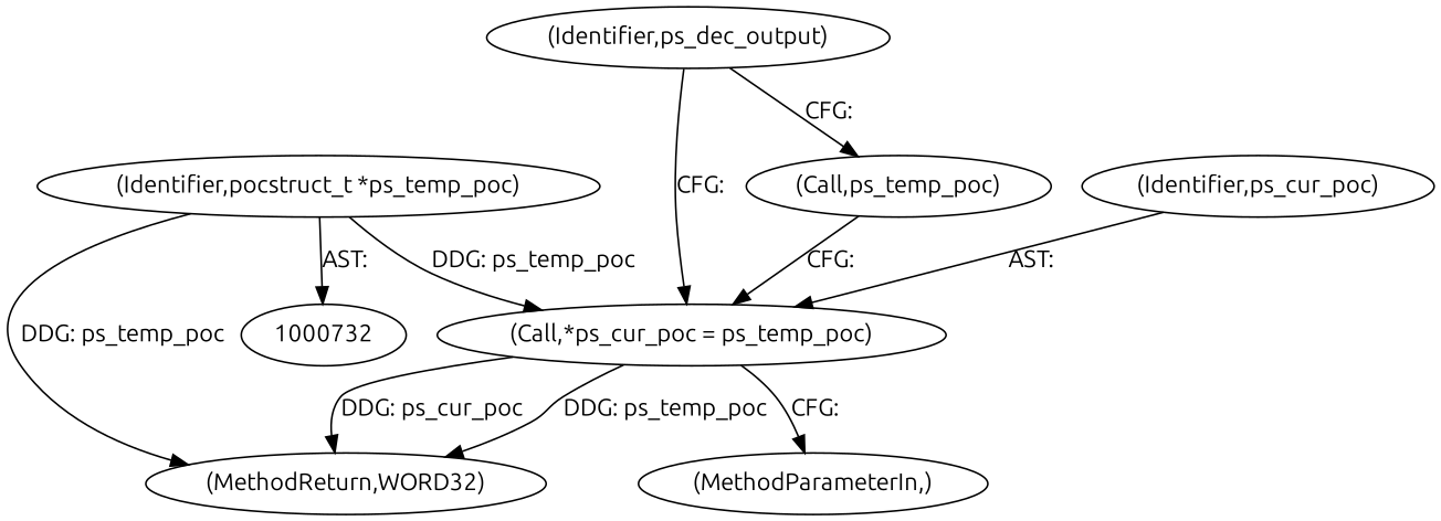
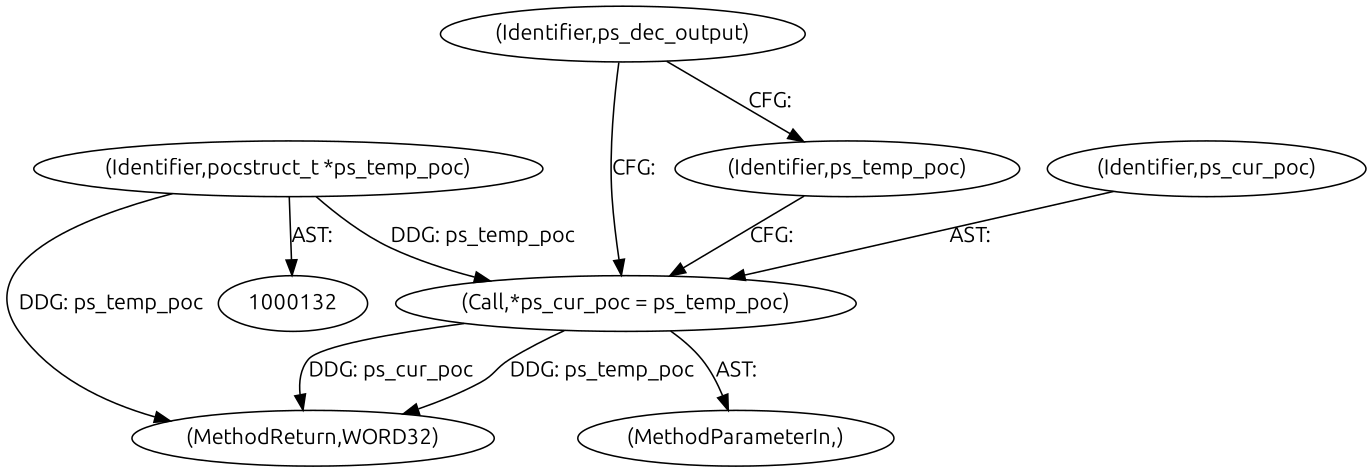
  digraph {
    fontname=Ubuntu
    node [fontname=Ubuntu]
    edge [fontname=Ubuntu]
    n1 [label="(Identifier,pocstruct_t *ps_temp_poc)"]
    n2 [label="(Call,*ps_cur_poc = ps_temp_poc)"]
    n3 [label="(MethodReturn,WORD32)"]
-   1000132 [label=1000732]
+   1000132
    n5 [label="(MethodParameterIn,)"]
-   n6 [label="(Call,ps_temp_poc)"]
+   n6 [label="(Identifier,ps_temp_poc)"]
    n7 [label="(Identifier,ps_dec_output)"]
    n8 [label="(Identifier,ps_cur_poc)"]
    n1 -> n2 [label="DDG: ps_temp_poc"]
    n1 -> n3 [label="DDG: ps_temp_poc"]
    n1 -> 1000132 [label="AST: "]
    n2 -> n3 [label="DDG: ps_temp_poc"]
    n2 -> n3 [label="DDG: ps_cur_poc"]
-   n2 -> n5 [label="CFG: "]
+   n2 -> n5 [label="AST: "]
    n6 -> n2 [label="CFG: "]
    n7 -> n2 [label="CFG: "]
    n7 -> n6 [label="CFG: "]
    n8 -> n2 [label="AST: "]
  }
